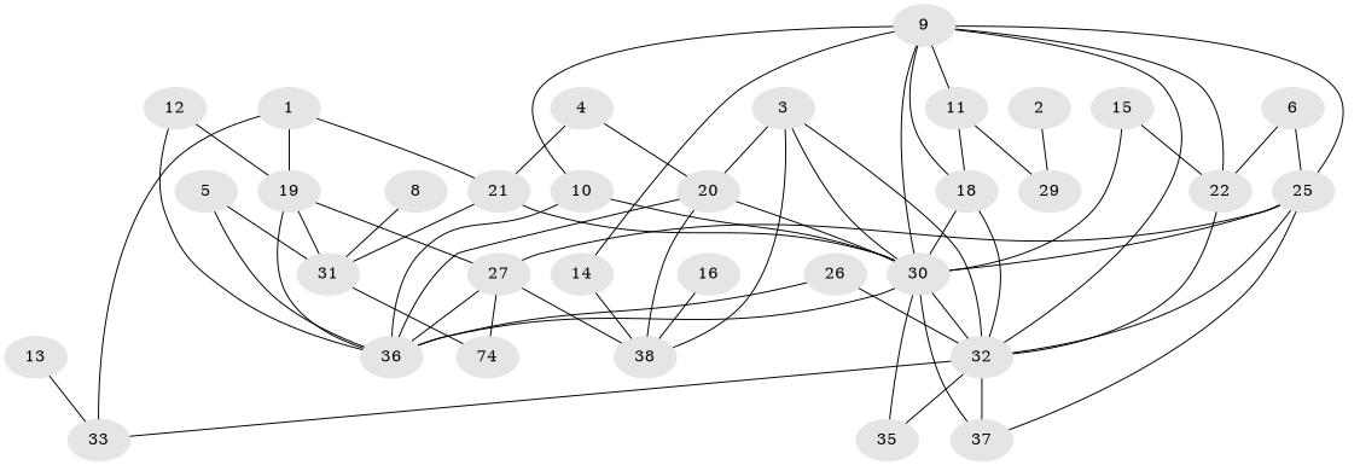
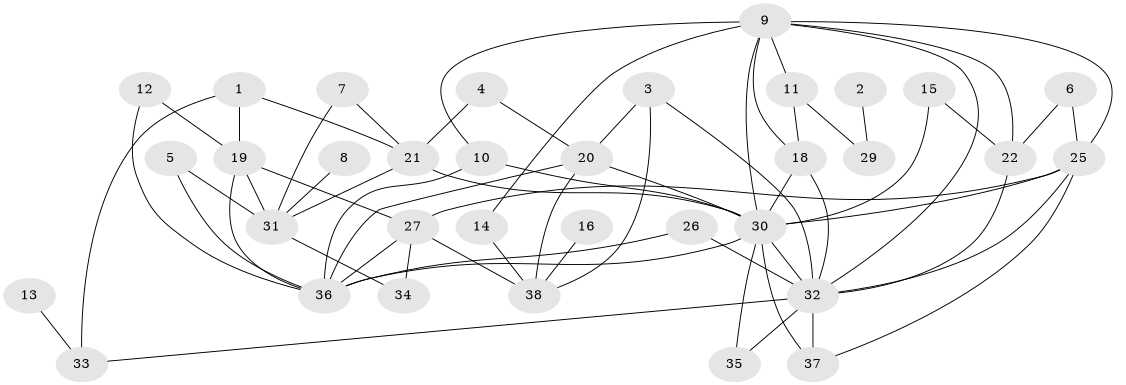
  graph {
    node [color=gray90 style=filled]
    edge [weight=1.0]
    1
    19
    21
    33
    31
    36
    27
    30
    2
    29
    3
    20
    32
    38
    37
    35
    4
    5
-   34 [label=74]
+   34
    6
    22
    25
+   7
    8
    9
    10
    11
    14
    18
    12
    13
    15
    16
    26
    1 -- 19
    1 -- 21
    1 -- 33
    19 -- 31
    19 -- 36 [weight=2.0]
    19 -- 27
    21 -- 31 [weight=2.0]
    21 -- 30
    31 -- 34
    27 -- 36
    27 -- 38
    27 -- 34
    30 -- 36
    30 -- 32 [weight=2.0]
    30 -- 37 [weight=2.0]
    30 -- 35
    2 -- 29
-   3 -- 30
    3 -- 20
    3 -- 32
    3 -- 38
    20 -- 36
    20 -- 30
    20 -- 38 [weight=2.0]
    32 -- 33
    32 -- 37 [weight=2.0]
    32 -- 35
    4 -- 21
    4 -- 20
    5 -- 31
    5 -- 36
    6 -- 22
    6 -- 25
    22 -- 32
    25 -- 27
    25 -- 30
    25 -- 32
    25 -- 37
+   7 -- 21
+   7 -- 31
    8 -- 31
    9 -- 30
    9 -- 32
    9 -- 22
    9 -- 25
    9 -- 10
    9 -- 11
    9 -- 14
    9 -- 18
    10 -- 36
    10 -- 30 [weight=2.0]
    11 -- 29
    11 -- 18
    14 -- 38
    18 -- 30
    18 -- 32
    12 -- 19
    12 -- 36
    13 -- 33
    15 -- 30
    15 -- 22
    16 -- 38
    26 -- 36
    26 -- 32
  }
